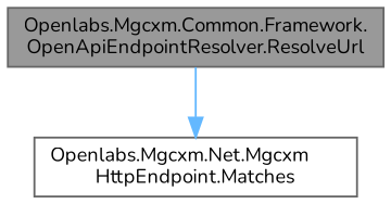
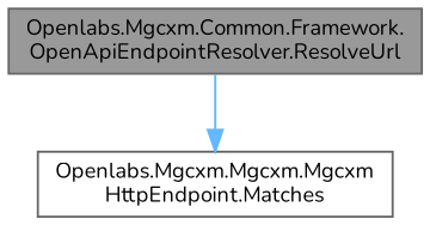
  digraph {
    rankdir=TB
    fontname=Nunito
    node [fontname=Nunito fontsize=10 shape=box style=filled]
    n1 [color=gray40 fillcolor=grey60 fontcolor=black height=0.2 label="Openlabs.Mgcxm.Common.Framework.\lOpenApiEndpointResolver.ResolveUrl" width=0.4]
-   n2 [color=grey40 fillcolor=white height=0.2 label="Openlabs.Mgcxm.Net.Mgcxm\lHttpEndpoint.Matches" width=0.4]
+   n2 [color=grey40 fillcolor=white height=0.2 label="Openlabs.Mgcxm.Mgcxm.Mgcxm\lHttpEndpoint.Matches" width=0.4]
    n1 -> n2 [color=steelblue1 fontname=Nunito fontsize=10 labelfontname=Helvetica labelfontsize=10 style=solid]
  }
